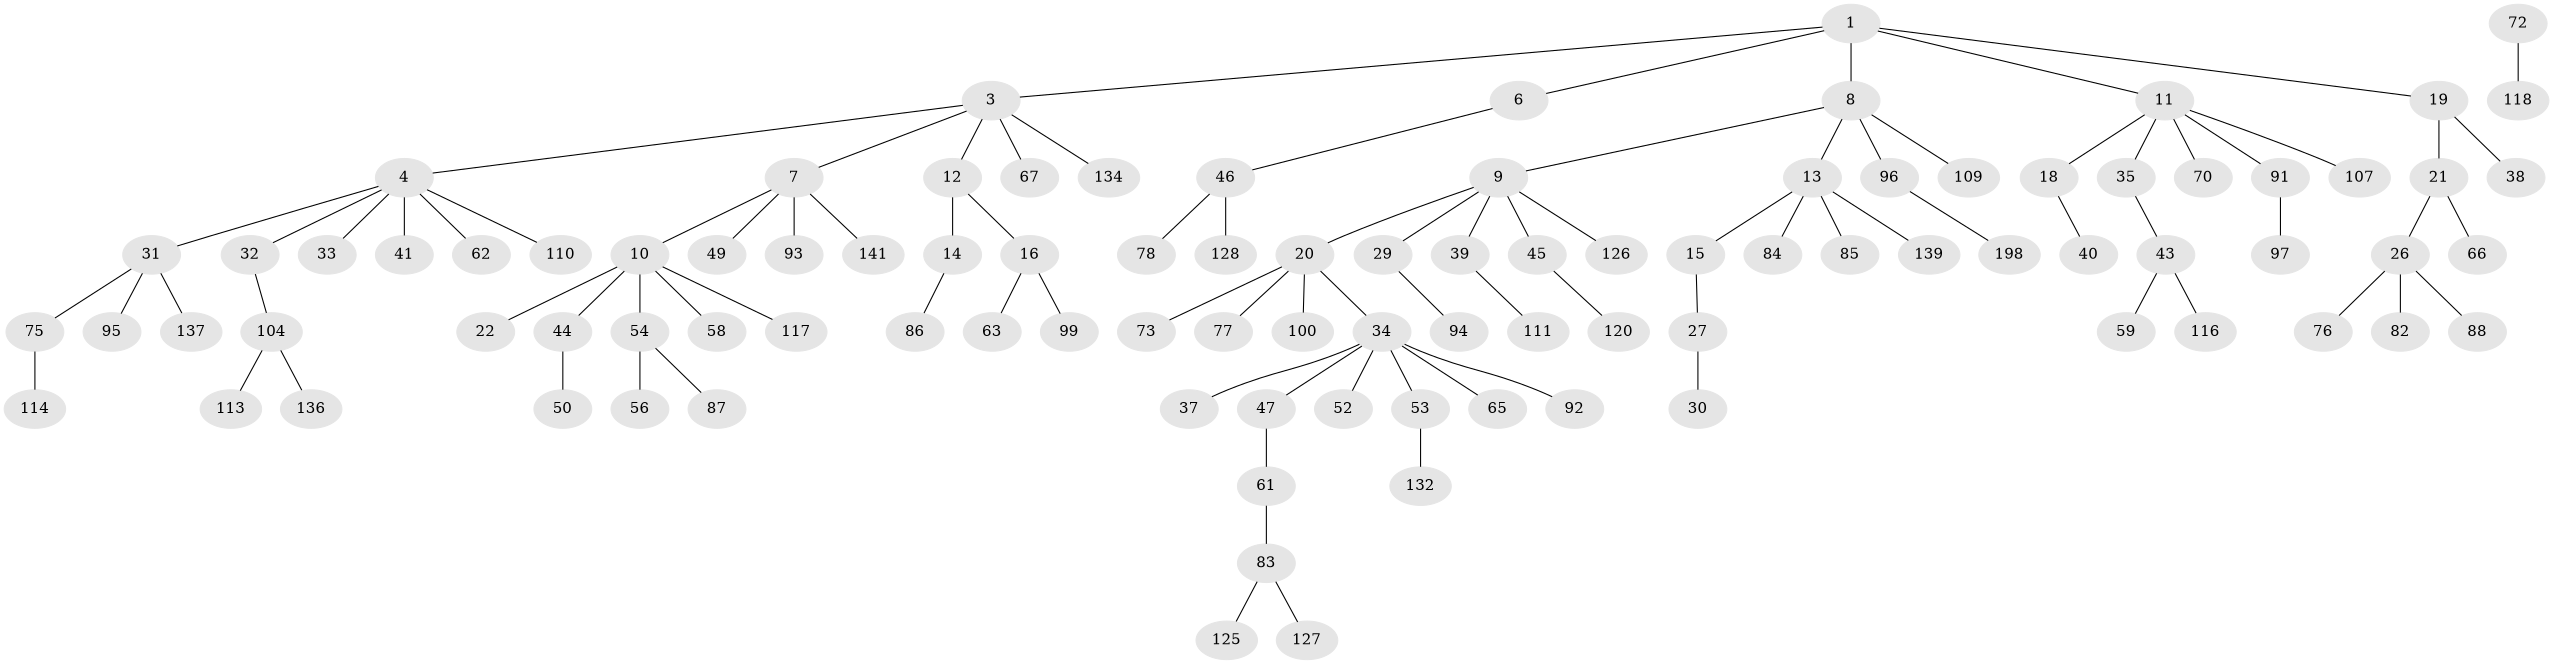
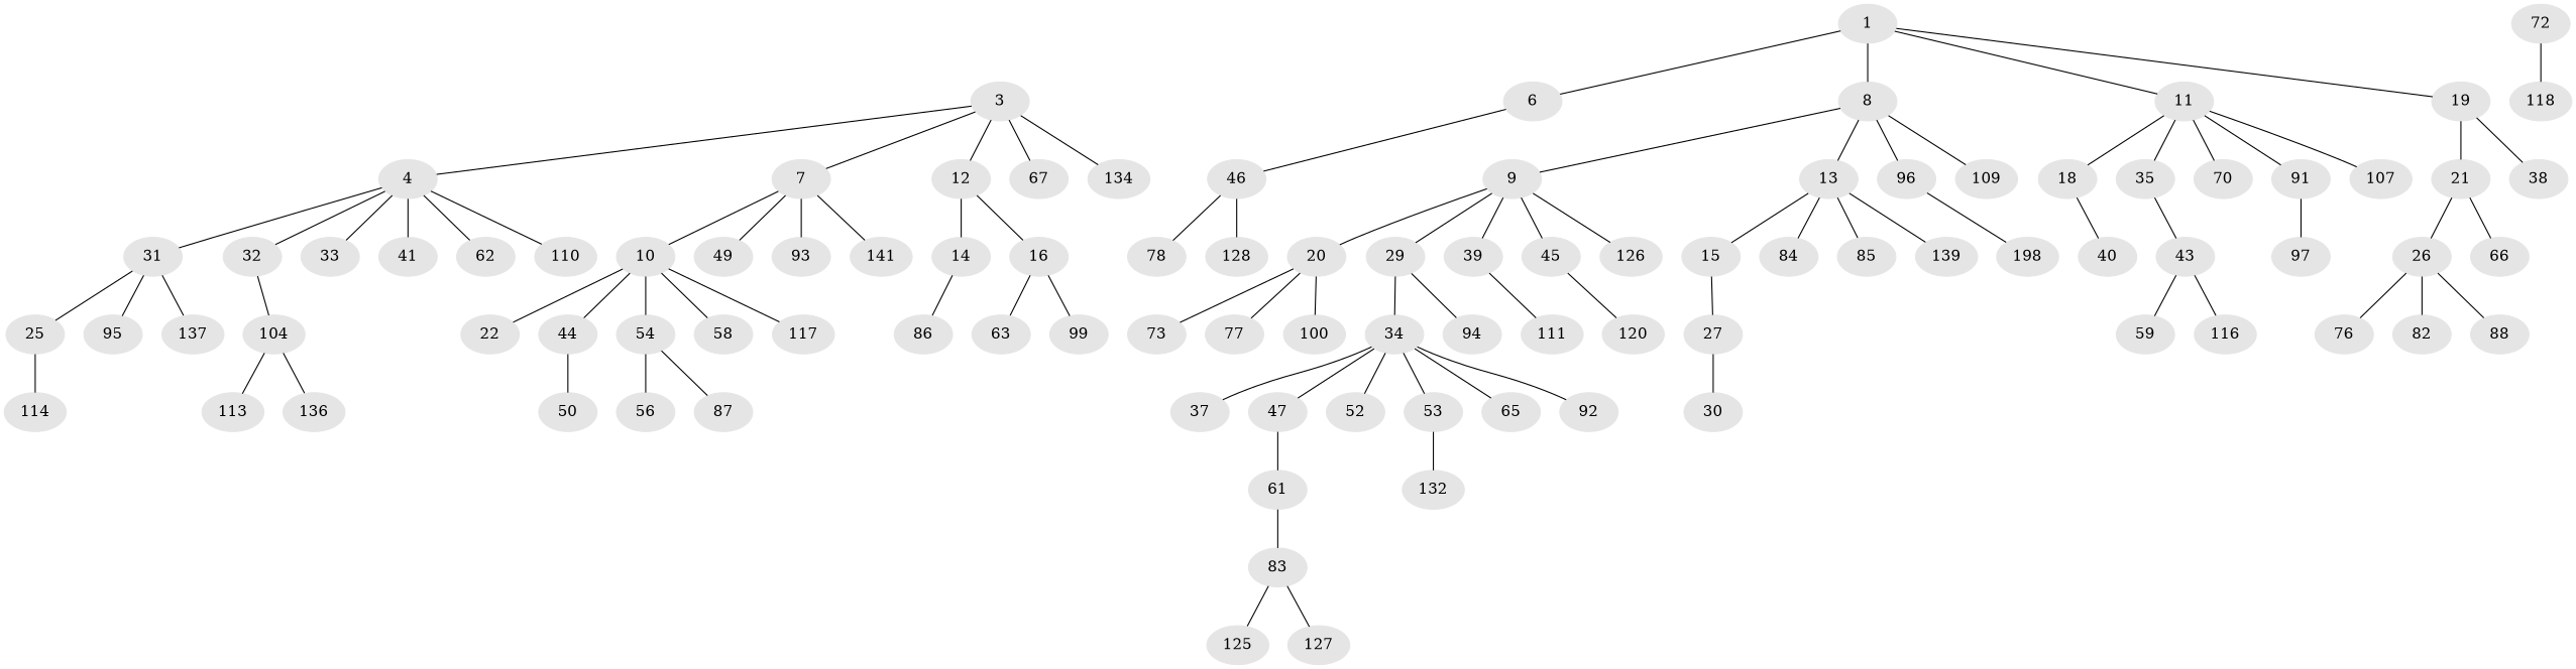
  graph {
    node [color=gray90 style=filled]
    1 [super="+2"]
    3 [super="+79"]
    6 [super="+74"]
    8 [super="+24"]
    11 [super="+17"]
    19
    4 [super="+5"]
    7 [super="+89"]
    12
    67
    134
    46
    9 [super="+15"]
    13 [super="+23"]
    96 [super="+103"]
    109
    18 [super="+51"]
    35
    70 [super="+119"]
    91
    107
    21 [super="+48"]
    38 [super="+60"]
    31 [super="+80"]
    32
    33 [super="+71"]
    41 [super="+69"]
    62
    110
    10 [super="+28"]
    49
    93
    141
    14 [super="+68"]
    16 [super="+121"]
-   75 [super="+101"]
+   75 [super="+101" label=25]
    95
    137
    104 [super="+106"]
    78 [super="+140"]
    128
    22
    44
    54 [super="+55"]
    58 [super="+102"]
    117
    20 [super="+57"]
    29 [super="+143"]
    39 [super="+144"]
    45 [super="+112"]
    126
    n52 [label=15]
    84
    85
    139 [super="+142"]
    n56 [label=198]
    34 [super="+36"]
    73 [super="+130"]
    77
    100
    94
    111 [super="+129"]
    120
    50
    56 [super="+90"]
    87
    40 [super="+145"]
    43 [super="+105"]
    97
    86 [super="+123"]
    63
    99
    27 [super="+108"]
    26 [super="+42"]
    66
    37 [super="+64"]
    47
    52
    53 [super="+81"]
    65
    92
    76
    82
    88
    30
    114
    113 [super="+124"]
    136
    61 [super="+135"]
    132
    59
    116 [super="+131"]
    72
    118
    83 [super="+122"]
    125
    127 [super="+133"]
-   1 -- 3
    1 -- 6
    1 -- 8
    1 -- 11
    1 -- 19
    3 -- 4
    3 -- 7
    3 -- 12
    3 -- 67
    3 -- 134
    6 -- 46
    8 -- 9
    8 -- 13
    8 -- 96
    8 -- 109
    11 -- 18
    11 -- 35
    11 -- 70
    11 -- 91
    11 -- 107
    19 -- 21
    19 -- 38
    4 -- 31
    4 -- 32
    4 -- 33
    4 -- 41
    4 -- 62
    4 -- 110
    7 -- 10
    7 -- 49
    7 -- 93
    7 -- 141
    12 -- 14
    12 -- 16
    46 -- 78
    46 -- 128
    9 -- 20
    9 -- 29
    9 -- 39
    9 -- 45
    9 -- 126
    13 -- n52
    13 -- 84
    13 -- 85
    13 -- 139
    96 -- n56
    18 -- 40
    35 -- 43
    91 -- 97
    21 -- 26
    21 -- 66
    31 -- 75
    31 -- 95
    31 -- 137
    32 -- 104
    10 -- 22
    10 -- 44
    10 -- 54
    10 -- 58
    10 -- 117
    14 -- 86
    16 -- 63
    16 -- 99
    75 -- 114
    104 -- 113
    104 -- 136
    44 -- 50
    54 -- 56
    54 -- 87
-   20 -- 34
+   29 -- 34
    20 -- 73
    20 -- 77
    20 -- 100
    29 -- 94
    39 -- 111
    45 -- 120
    n52 -- 27
    34 -- 37
    34 -- 47
    34 -- 52
    34 -- 53
    34 -- 65
    34 -- 92
    43 -- 59
    43 -- 116
    27 -- 30
    26 -- 76
    26 -- 82
    26 -- 88
    47 -- 61
    53 -- 132
    61 -- 83
    72 -- 118
    83 -- 125
    83 -- 127
  }
